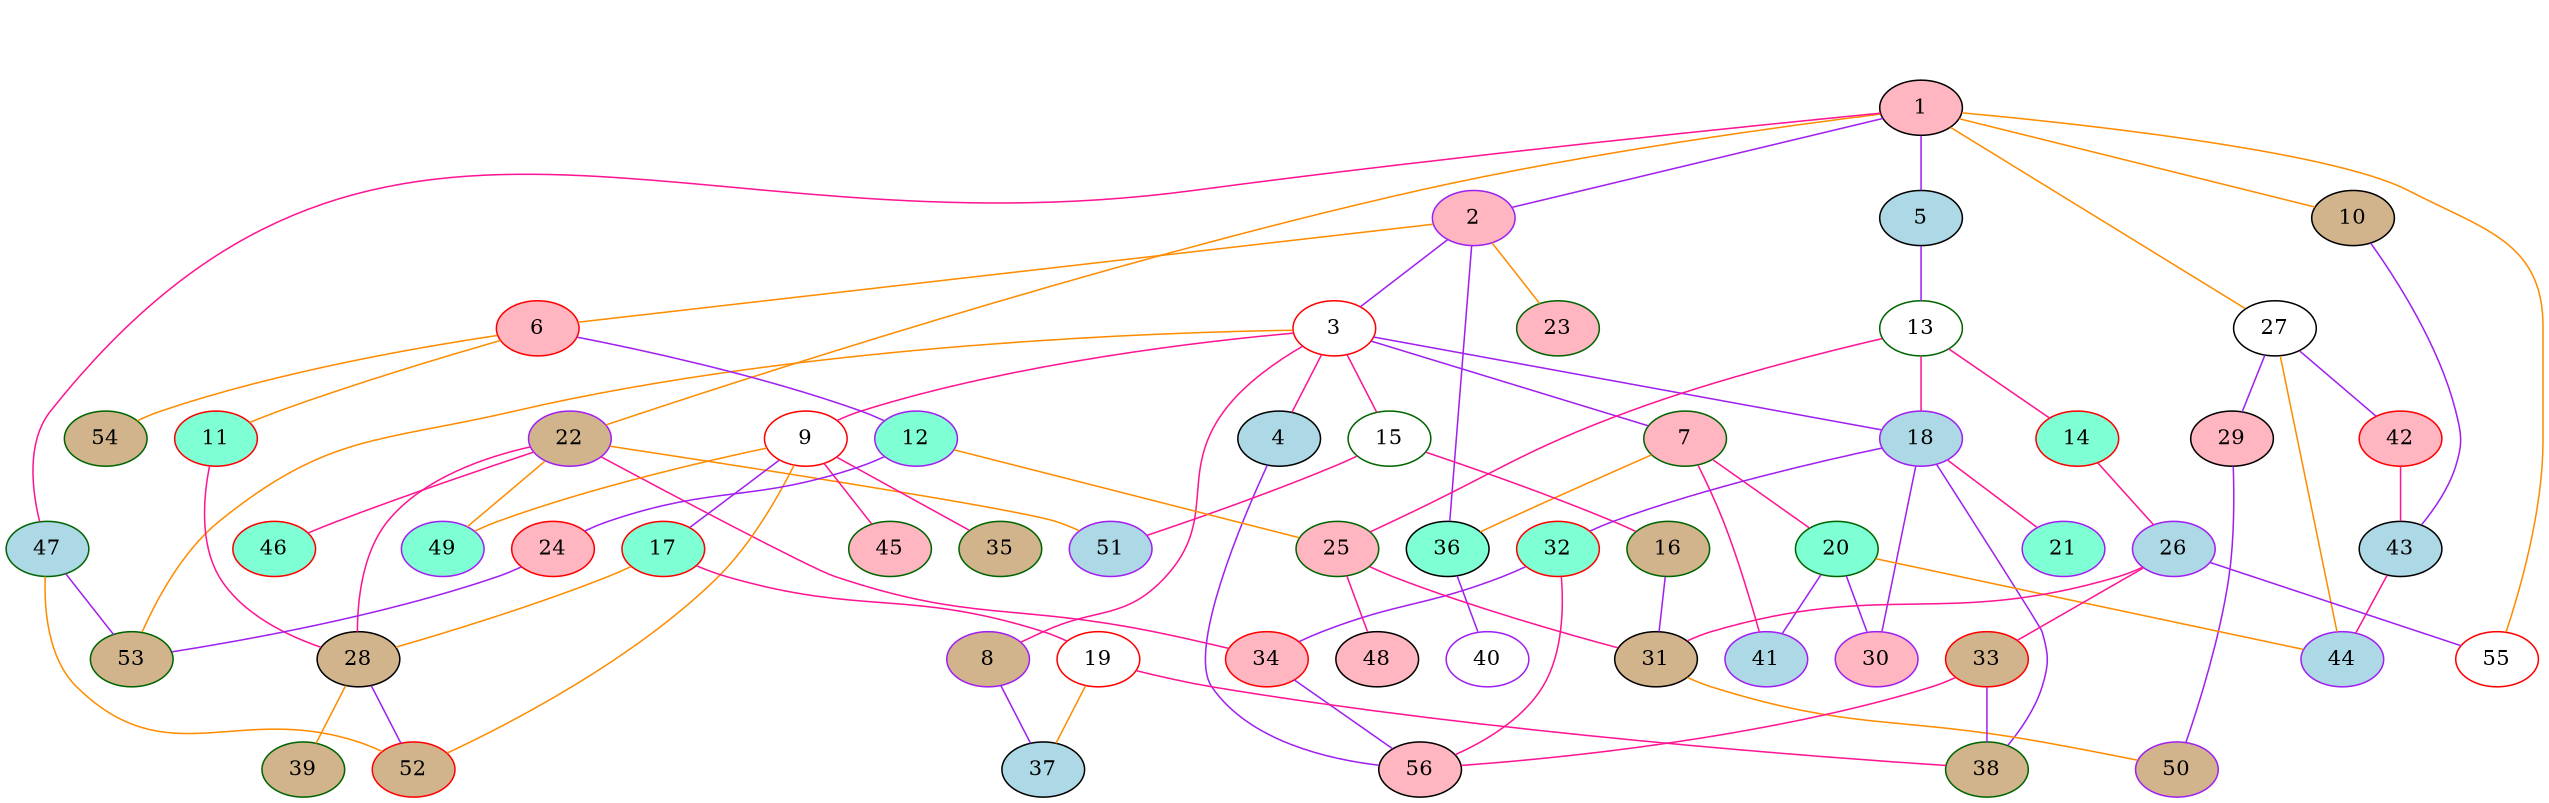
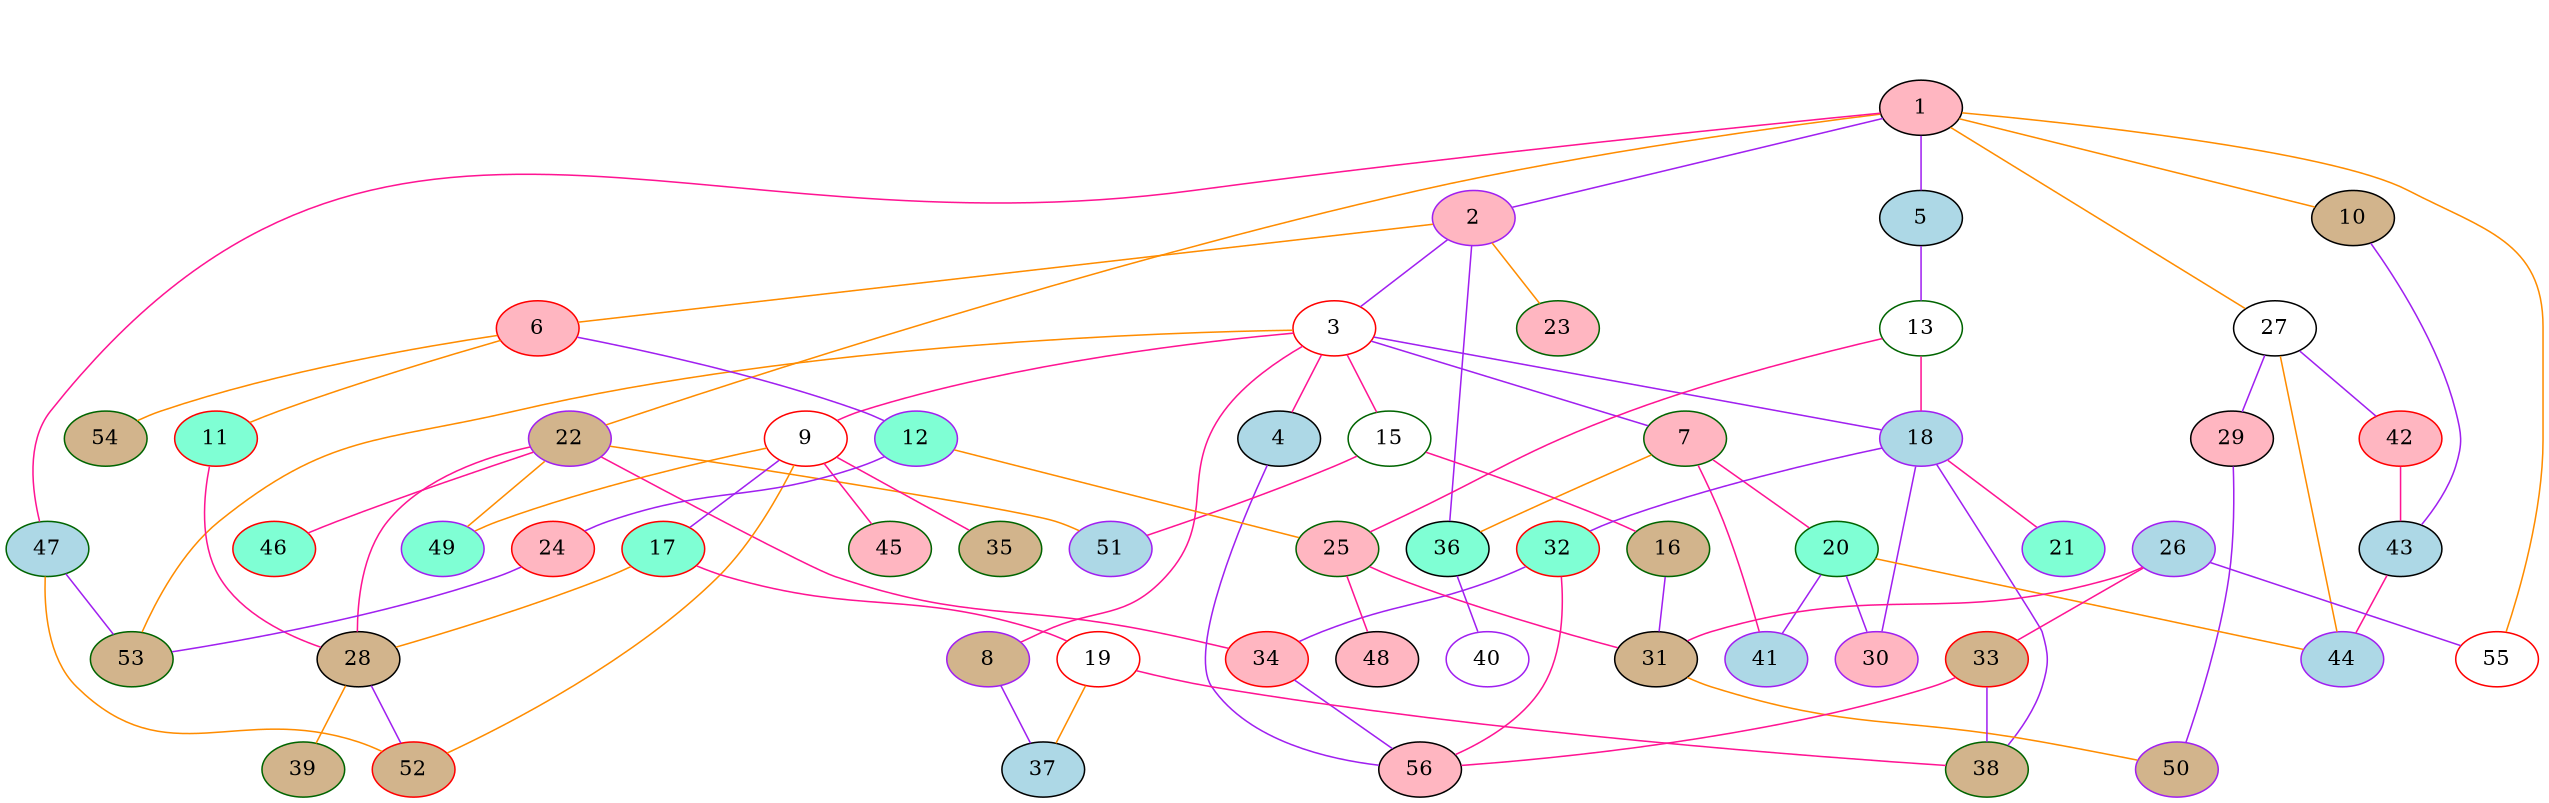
  graph {
    node [color=red fillcolor=lightpink style=filled]
    edge [color=purple]
    1 [color=black]
    2 [color=purple]
    5 [color=black fillcolor=lightblue]
    10 [color=black fillcolor=tan]
    22 [color=purple fillcolor=tan]
    27 [color=black fillcolor=white]
    47 [color=darkgreen fillcolor=lightblue]
    55 [fillcolor=white]
    3 [fillcolor=white]
    6
    23 [color=darkgreen]
    36 [color=black fillcolor=aquamarine]
    13 [color=darkgreen fillcolor=white]
    43 [color=black fillcolor=lightblue]
    49 [color=purple fillcolor=aquamarine]
    28 [color=black fillcolor=tan]
    51 [color=purple fillcolor=lightblue]
    34
    46 [fillcolor=aquamarine]
    44 [color=purple fillcolor=lightblue]
    29 [color=black]
    42
    53 [color=darkgreen fillcolor=tan]
    52 [fillcolor=tan]
    4 [color=black fillcolor=lightblue]
    7 [color=darkgreen]
    8 [color=purple fillcolor=tan]
    9 [fillcolor=white]
    15 [color=darkgreen fillcolor=white]
    18 [color=purple fillcolor=lightblue]
    11 [fillcolor=aquamarine]
    12 [color=purple fillcolor=aquamarine]
    54 [color=darkgreen fillcolor=tan]
    40 [color=purple fillcolor=white]
    56 [color=black]
    20 [color=darkgreen fillcolor=aquamarine]
    41 [color=purple fillcolor=lightblue]
    37 [color=black fillcolor=lightblue]
    17 [fillcolor=aquamarine]
    35 [color=darkgreen fillcolor=tan]
    45 [color=darkgreen]
    16 [color=darkgreen fillcolor=tan]
    21 [color=purple fillcolor=aquamarine]
    30 [color=purple]
    32 [fillcolor=aquamarine]
    38 [color=darkgreen fillcolor=tan]
    25 [color=darkgreen]
-   14 [fillcolor=aquamarine]
    24
    19 [fillcolor=white]
    39 [color=darkgreen fillcolor=tan]
    31 [color=black fillcolor=tan]
    48 [color=black]
    26 [color=purple fillcolor=lightblue]
    33 [fillcolor=tan]
    50 [color=purple fillcolor=tan]
    1 -- 2
    1 -- 5
    1 -- 10 [color=darkorange]
    1 -- 22 [color=darkorange]
    1 -- 27 [color=darkorange]
    1 -- 47 [color=deeppink]
    1 -- 55 [color=darkorange]
    2 -- 3
    2 -- 6 [color=darkorange]
    2 -- 23 [color=darkorange]
    2 -- 36
    5 -- 13
    10 -- 43
    22 -- 49 [color=darkorange]
    22 -- 28 [color=deeppink]
    22 -- 51 [color=darkorange]
    22 -- 34 [color=deeppink]
    22 -- 46 [color=deeppink]
    27 -- 44 [color=darkorange]
    27 -- 29
    27 -- 42
    47 -- 53
    47 -- 52 [color=darkorange]
    3 -- 53 [color=darkorange]
    3 -- 4 [color=deeppink]
    3 -- 7
    3 -- 8 [color=deeppink]
    3 -- 9 [color=deeppink]
    3 -- 15 [color=deeppink]
    3 -- 18
    6 -- 11 [color=darkorange]
    6 -- 12
    6 -- 54 [color=darkorange]
    36 -- 40
    13 -- 18 [color=deeppink]
    13 -- 25 [color=deeppink]
-   13 -- 14 [color=deeppink]
    43 -- 44 [color=deeppink]
    28 -- 52
    28 -- 39 [color=darkorange]
    34 -- 56
    29 -- 50
    42 -- 43 [color=deeppink]
    4 -- 56
    7 -- 36 [color=darkorange]
    7 -- 20 [color=deeppink]
    7 -- 41 [color=deeppink]
    8 -- 37
    9 -- 49 [color=darkorange]
    9 -- 52 [color=darkorange]
    9 -- 17
    9 -- 35 [color=deeppink]
    9 -- 45 [color=deeppink]
    15 -- 51 [color=deeppink]
    15 -- 16 [color=deeppink]
    18 -- 21 [color=deeppink]
    18 -- 30
    18 -- 32
    18 -- 38
    11 -- 28 [color=deeppink]
    12 -- 25 [color=darkorange]
    12 -- 24
    20 -- 44 [color=darkorange]
    20 -- 41
    20 -- 30
    17 -- 28 [color=darkorange]
    17 -- 19 [color=deeppink]
    16 -- 31
    32 -- 34
    32 -- 56 [color=deeppink]
    25 -- 31 [color=deeppink]
    25 -- 48 [color=deeppink]
-   14 -- 26 [color=deeppink]
    24 -- 53
    19 -- 37 [color=darkorange]
    19 -- 38 [color=deeppink]
    31 -- 50 [color=darkorange]
    26 -- 55
    26 -- 31 [color=deeppink]
    26 -- 33 [color=deeppink]
    33 -- 56 [color=deeppink]
    33 -- 38
  }
